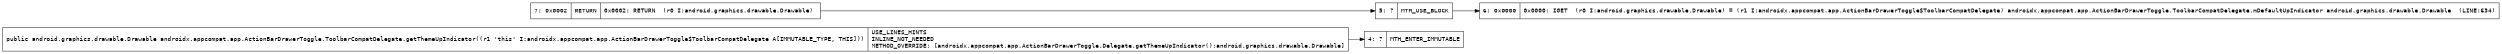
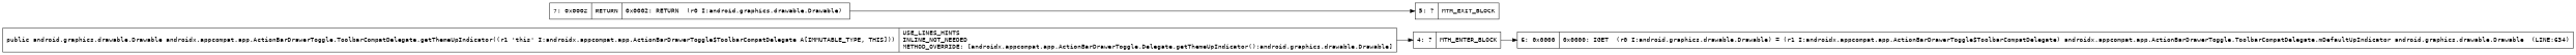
  digraph {
    fontname="DejaVu Sans Mono"
    rankdir=LR
    node [fontname="DejaVu Sans Mono" shape=record]
    edge [fontname="DejaVu Sans Mono"]
-   n1 [label="{4\:\ ?|MTH_ENTER_IMMUTABLE\l}"]
+   n1 [label="{4\:\ ?|MTH_ENTER_BLOCK\l}"]
    n2 [label="{6\:\ 0x0000|0x0000: IGET  (r0 I:android.graphics.drawable.Drawable) = (r1 I:androidx.appcompat.app.ActionBarDrawerToggle$ToolbarCompatDelegate) androidx.appcompat.app.ActionBarDrawerToggle.ToolbarCompatDelegate.mDefaultUpIndicator android.graphics.drawable.Drawable  (LINE:634)\l}"]
    n3 [label="{7\:\ 0x0002|RETURN\l|0x0002: RETURN  (r0 I:android.graphics.drawable.Drawable) \l}"]
-   n4 [label="{5\:\ ?|MTH_USE_BLOCK\l}"]
+   n4 [label="{5\:\ ?|MTH_EXIT_BLOCK\l}"]
    n5 [label="{public android.graphics.drawable.Drawable androidx.appcompat.app.ActionBarDrawerToggle.ToolbarCompatDelegate.getThemeUpIndicator((r1 'this' I:androidx.appcompat.app.ActionBarDrawerToggle$ToolbarCompatDelegate A[IMMUTABLE_TYPE, THIS]))  | USE_LINES_HINTS\lINLINE_NOT_NEEDED\lMETHOD_OVERRIDE: [androidx.appcompat.app.ActionBarDrawerToggle.Delegate.getThemeUpIndicator():android.graphics.drawable.Drawable]\l}"]
-   n4 -> n2
+   n1 -> n2
    n3 -> n4
    n5 -> n1
  }
